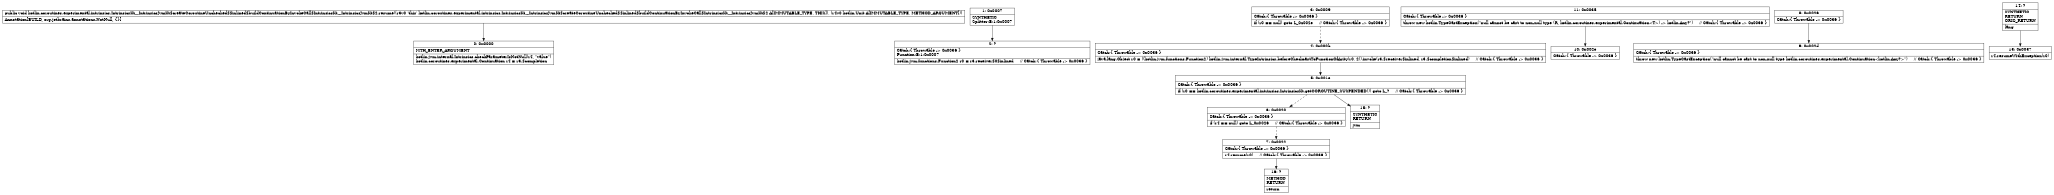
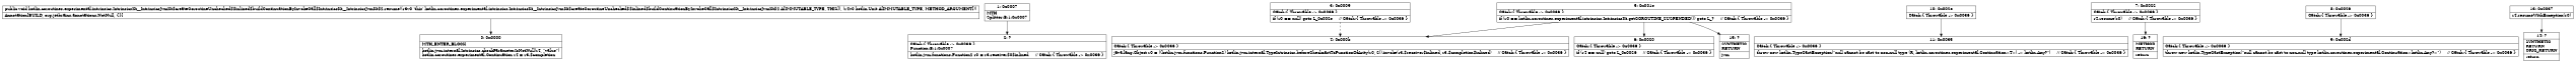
  digraph {
    node [shape=record]
-   n1 [label="{0\:\ 0x0000|MTH_ENTER_ARGUMENT\l|kotlin.jvm.internal.Intrinsics.checkParameterIsNotNull(r4, \"value\")\lkotlin.coroutines.experimental.Continuation r4 = r3.$completion\l}"]
-   n2 [label="{1\:\ 0x0007|SYNTHETIC\lSplitter:B:1:0x0007\l}"]
+   n1 [label="{0\:\ 0x0000|MTH_ENTER_BLOCK\l|kotlin.jvm.internal.Intrinsics.checkParameterIsNotNull(r4, \"value\")\lkotlin.coroutines.experimental.Continuation r4 = r3.$completion\l}"]
+   n2 [label="{1\:\ 0x0007|MTH\lSplitter:B:1:0x0007\l}"]
    n3 [label="{2\:\ ?|Catch:\{ Throwable \-\> 0x0036 \}\lFunction:B:1:0x0007\l|kotlin.jvm.functions.Function2 r0 = r3.receiver$0$inlined     \/\/ Catch:\{ Throwable \-\> 0x0036 \}\l}"]
    n4 [label="{3\:\ 0x0009|Catch:\{ Throwable \-\> 0x0036 \}\l|if (r0 == null) goto L_0x002e     \/\/ Catch:\{ Throwable \-\> 0x0036 \}\l}"]
    n5 [label="{4\:\ 0x000b|Catch:\{ Throwable \-\> 0x0036 \}\l|java.lang.Object r0 = ((kotlin.jvm.functions.Function2) kotlin.jvm.internal.TypeIntrinsics.beforeCheckcastToFunctionOfArity(r0, 2)).invoke(r3.$receiver$inlined, r3.$completion$inlined)     \/\/ Catch:\{ Throwable \-\> 0x0036 \}\l}"]
    n6 [label="{5\:\ 0x001e|Catch:\{ Throwable \-\> 0x0036 \}\l|if (r0 == kotlin.coroutines.experimental.intrinsics.IntrinsicsKt.getCOROUTINE_SUSPENDED()) goto L_?     \/\/ Catch:\{ Throwable \-\> 0x0036 \}\l}"]
    n7 [label="{10\:\ 0x002e|Catch:\{ Throwable \-\> 0x0036 \}\l}"]
    n8 [label="{11\:\ 0x0035|Catch:\{ Throwable \-\> 0x0036 \}\l|throw new kotlin.TypeCastException(\"null cannot be cast to non\-null type (R, kotlin.coroutines.experimental.Continuation\<T\>) \-\> kotlin.Any?\")     \/\/ Catch:\{ Throwable \-\> 0x0036 \}\l}"]
    n9 [label="{6\:\ 0x0020|Catch:\{ Throwable \-\> 0x0036 \}\l|if (r4 == null) goto L_0x0026     \/\/ Catch:\{ Throwable \-\> 0x0036 \}\l}"]
    n10 [label="{15\:\ ?|SYNTHETIC\lRETURN\l|jvm\l}"]
    n11 [label="{7\:\ 0x0022|Catch:\{ Throwable \-\> 0x0036 \}\l|r4.resume(r0)     \/\/ Catch:\{ Throwable \-\> 0x0036 \}\l}"]
    n12 [label="{16\:\ ?|METHOD\lRETURN\l|return\l}"]
    n13 [label="{8\:\ 0x0026|Catch:\{ Throwable \-\> 0x0036 \}\l}"]
    n14 [label="{9\:\ 0x002d|Catch:\{ Throwable \-\> 0x0036 \}\l|throw new kotlin.TypeCastException(\"null cannot be cast to non\-null type kotlin.coroutines.experimental.Continuation\<kotlin.Any?\>\")     \/\/ Catch:\{ Throwable \-\> 0x0036 \}\l}"]
    n15 [label="{13\:\ 0x0037|r4.resumeWithException(r0)\l}"]
-   n16 [label="{14\:\ ?|SYNTHETIC\lRETURN\lORIG_RETURN\l|lang\l}"]
+   n16 [label="{14\:\ ?|SYNTHETIC\lRETURN\lORIG_RETURN\l|return\l}"]
    n17 [label="{public void kotlin.coroutines.experimental.intrinsics.IntrinsicsKt__IntrinsicsJvmKt$createCoroutineUnchecked$$inlined$buildContinuationByInvokeCall$IntrinsicsKt__IntrinsicsJvmKt$2.resume((r3v0 'this' kotlin.coroutines.experimental.intrinsics.IntrinsicsKt__IntrinsicsJvmKt$createCoroutineUnchecked$$inlined$buildContinuationByInvokeCall$IntrinsicsKt__IntrinsicsJvmKt$2 A[IMMUTABLE_TYPE, THIS]), (r4v0 kotlin.Unit A[IMMUTABLE_TYPE, METHOD_ARGUMENT]))  | Annotation[BUILD, org.jetbrains.annotations.NotNull, \{\}]\l}"]
    n2 -> n3
    n4 -> n5 [style=dashed]
-   n5 -> n6
-   n6 -> n9 [style=dashed]
+   n6 -> n5
+   n6 -> n9 [style=solid]
    n6 -> n10
-   n8 -> n7
-   n9 -> n11 [style=dashed]
+   n7 -> n8
    n11 -> n12
    n13 -> n14
-   n16 -> n15
+   n15 -> n16
    n17 -> n1
  }
